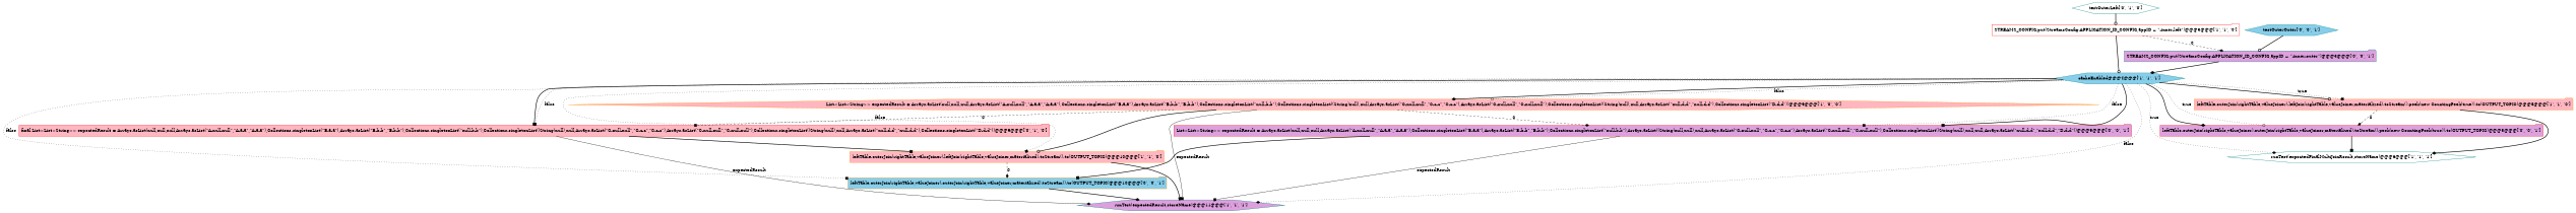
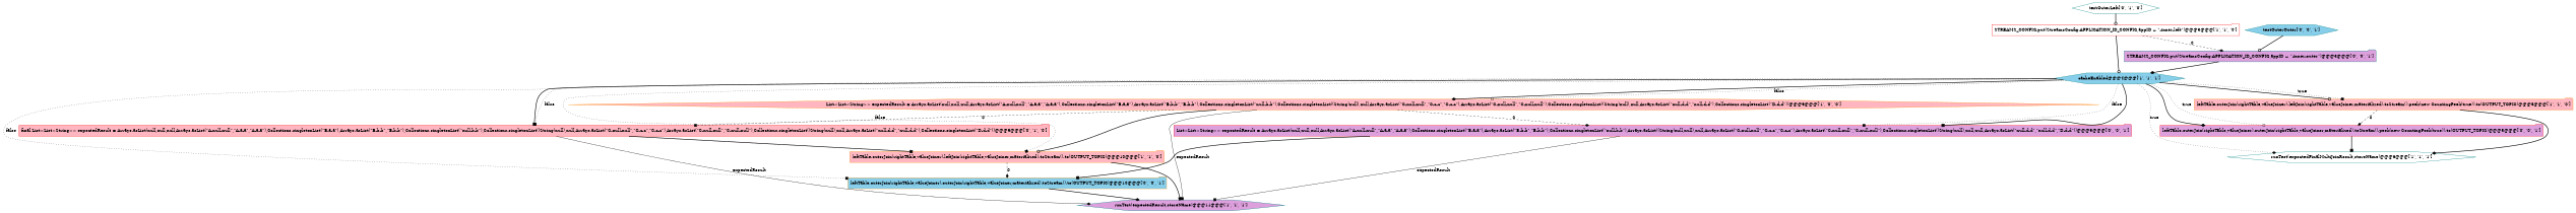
  digraph {
    node [color=teal fillcolor=plum shape=folder style=filled]
    edge [arrowhead=box style=bold]
    n1 [color=darkorange fillcolor=skyblue label="leftTable.outerJoin(rightTable,valueJoiner).outerJoin(rightTable,valueJoiner,materialized).toStream().to(OUTPUT_TOPIC)@@@10@@@['0', '0', '1']"]
    n2 [label="runTest(expectedResult,storeName)@@@11@@@['1', '1', '1']" shape=hexagon]
    n3 [color=red fillcolor=white label="STREAMS_CONFIG.put(StreamsConfig.APPLICATION_ID_CONFIG,appID + \"-inner-left\")@@@3@@@['1', '1', '0']"]
    n4 [label="STREAMS_CONFIG.put(StreamsConfig.APPLICATION_ID_CONFIG,appID + \"-inner-outer\")@@@3@@@['0', '0', '1']"]
    n5 [fillcolor=skyblue label="cacheEnabled@@@4@@@['1', '1', '1']" shape=hexagon]
    n6 [color=red label="leftTable.outerJoin(rightTable,valueJoiner).outerJoin(rightTable,valueJoiner,materialized).toStream().peek(new CountingPeek(true)).to(OUTPUT_TOPIC)@@@5@@@['0', '0', '1']"]
    n7 [fillcolor=white label="runTest(expectedFinalMultiJoinResult,storeName)@@@6@@@['1', '1', '1']" shape=hexagon]
    n8 [color=darkorange fillcolor=lightpink label="leftTable.outerJoin(rightTable,valueJoiner).leftJoin(rightTable,valueJoiner,materialized).toStream().to(OUTPUT_TOPIC)@@@10@@@['1', '1', '0']"]
    n9 [color=darkorange fillcolor=lightpink label="leftTable.outerJoin(rightTable,valueJoiner).leftJoin(rightTable,valueJoiner,materialized).toStream().peek(new CountingPeek(true)).to(OUTPUT_TOPIC)@@@5@@@['1', '1', '0']"]
    n10 [color=red fillcolor=lightpink label="final List<List<String>> expectedResult = Arrays.asList(null,null,null,Arrays.asList(\"A-null-null\",\"A-a-a\",\"A-a-a\"),Collections.singletonList(\"B-a-a\"),Arrays.asList(\"B-b-b\",\"B-b-b\"),Collections.singletonList(\"null-b-b\"),Collections.singletonList((String)null),null,Arrays.asList(\"C-null-null\",\"C-c-c\",\"C-c-c\"),Arrays.asList(\"C-null-null\",\"C-null-null\"),Collections.singletonList((String)null),null,Arrays.asList(\"null-d-d\",\"null-d-d\"),Collections.singletonList(\"D-d-d\"))@@@9@@@['0', '1', '0']"]
    n11 [color=darkorange fillcolor=lightpink label="List<List<String>> expectedResult = Arrays.asList(null,null,null,Arrays.asList(\"A-null-null\",\"A-a-a\",\"A-a-a\"),Collections.singletonList(\"B-a-a\"),Arrays.asList(\"B-b-b\",\"B-b-b\"),Collections.singletonList(\"null-b-b\"),Collections.singletonList((String)null),null,Arrays.asList(\"C-null-null\",\"C-c-c\",\"C-c-c\"),Arrays.asList(\"C-null-null\",\"C-null-null\"),Collections.singletonList((String)null),null,Arrays.asList(\"null-d-d\",\"null-d-d\"),Collections.singletonList(\"D-d-d\"))@@@9@@@['1', '0', '0']" shape=hexagon]
    n12 [color=red label="List<List<String>> expectedResult = Arrays.asList(null,null,null,Arrays.asList(\"A-null-null\",\"A-a-a\",\"A-a-a\"),Collections.singletonList(\"B-a-a\"),Arrays.asList(\"B-b-b\",\"B-b-b\"),Collections.singletonList(\"null-b-b\"),Arrays.asList((String)null,null),null,Arrays.asList(\"C-null-null\",\"C-c-c\",\"C-c-c\"),Arrays.asList(\"C-null-null\",\"C-null-null\"),Collections.singletonList((String)null),null,null,Arrays.asList(\"null-d-d\",\"null-d-d\",\"D-d-d\"))@@@9@@@['0', '0', '1']"]
    n13 [fillcolor=white label="testOuterLeft['0', '1', '0']" shape=hexagon]
    n14 [fillcolor=skyblue label="testOuterOuter['0', '0', '1']" shape=hexagon]
    n1 -> n2 [arrowhead=diamond]
    n3 -> n4 [arrowhead=diamond label=0 style=dashed]
    n3 -> n5 [arrowhead=odot]
    n4 -> n5 [arrowhead=diamond]
    n5 -> n1 [label=false style=dotted]
-   n5 -> n2 [arrowhead=diamond label=false style=dotted]
    n5 -> n6 [arrowhead=diamond]
    n5 -> n6 [arrowhead=odot label=true style=dotted]
    n5 -> n7 [arrowhead=diamond label=true style=dotted]
    n5 -> n8 [label=false style=dotted]
    n5 -> n9 [arrowhead=odot]
    n5 -> n9 [label=true style=dotted]
    n5 -> n10 [label=false style=dotted]
    n5 -> n10
    n5 -> n11 [arrowhead=diamond]
    n5 -> n11 [arrowhead=odot label=false style=dotted]
    n5 -> n12 [label=false style=dotted]
    n5 -> n12
    n6 -> n7
    n8 -> n1 [arrowhead=diamond label=0 style=dashed]
    n8 -> n2
    n9 -> n6 [arrowhead=diamond label=0 style=dashed]
    n9 -> n7 [arrowhead=diamond]
    n10 -> n2 [arrowhead=diamond label=expectedResult style=solid]
    n10 -> n8
    n11 -> n2 [label=expectedResult style=solid]
    n11 -> n8 [arrowhead=odot]
    n11 -> n10 [label=0 style=dashed]
    n11 -> n12 [arrowhead=diamond label=0 style=dashed]
    n12 -> n1
    n12 -> n2 [label=expectedResult style=solid]
    n13 -> n3 [arrowhead=odot]
    n14 -> n4 [arrowhead=odot]
  }
